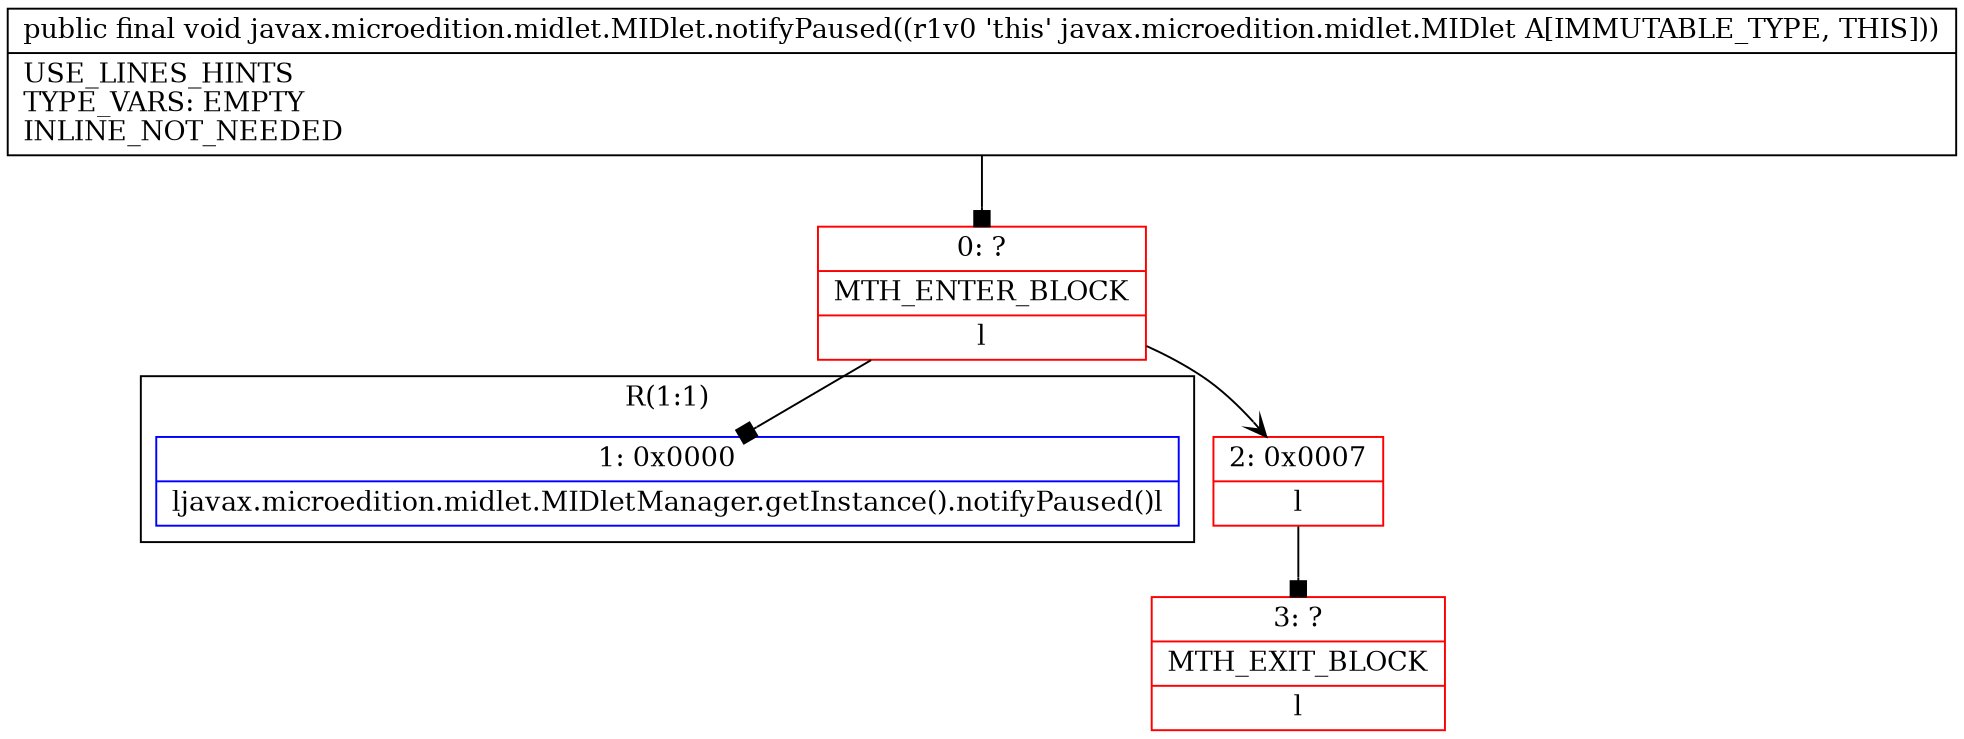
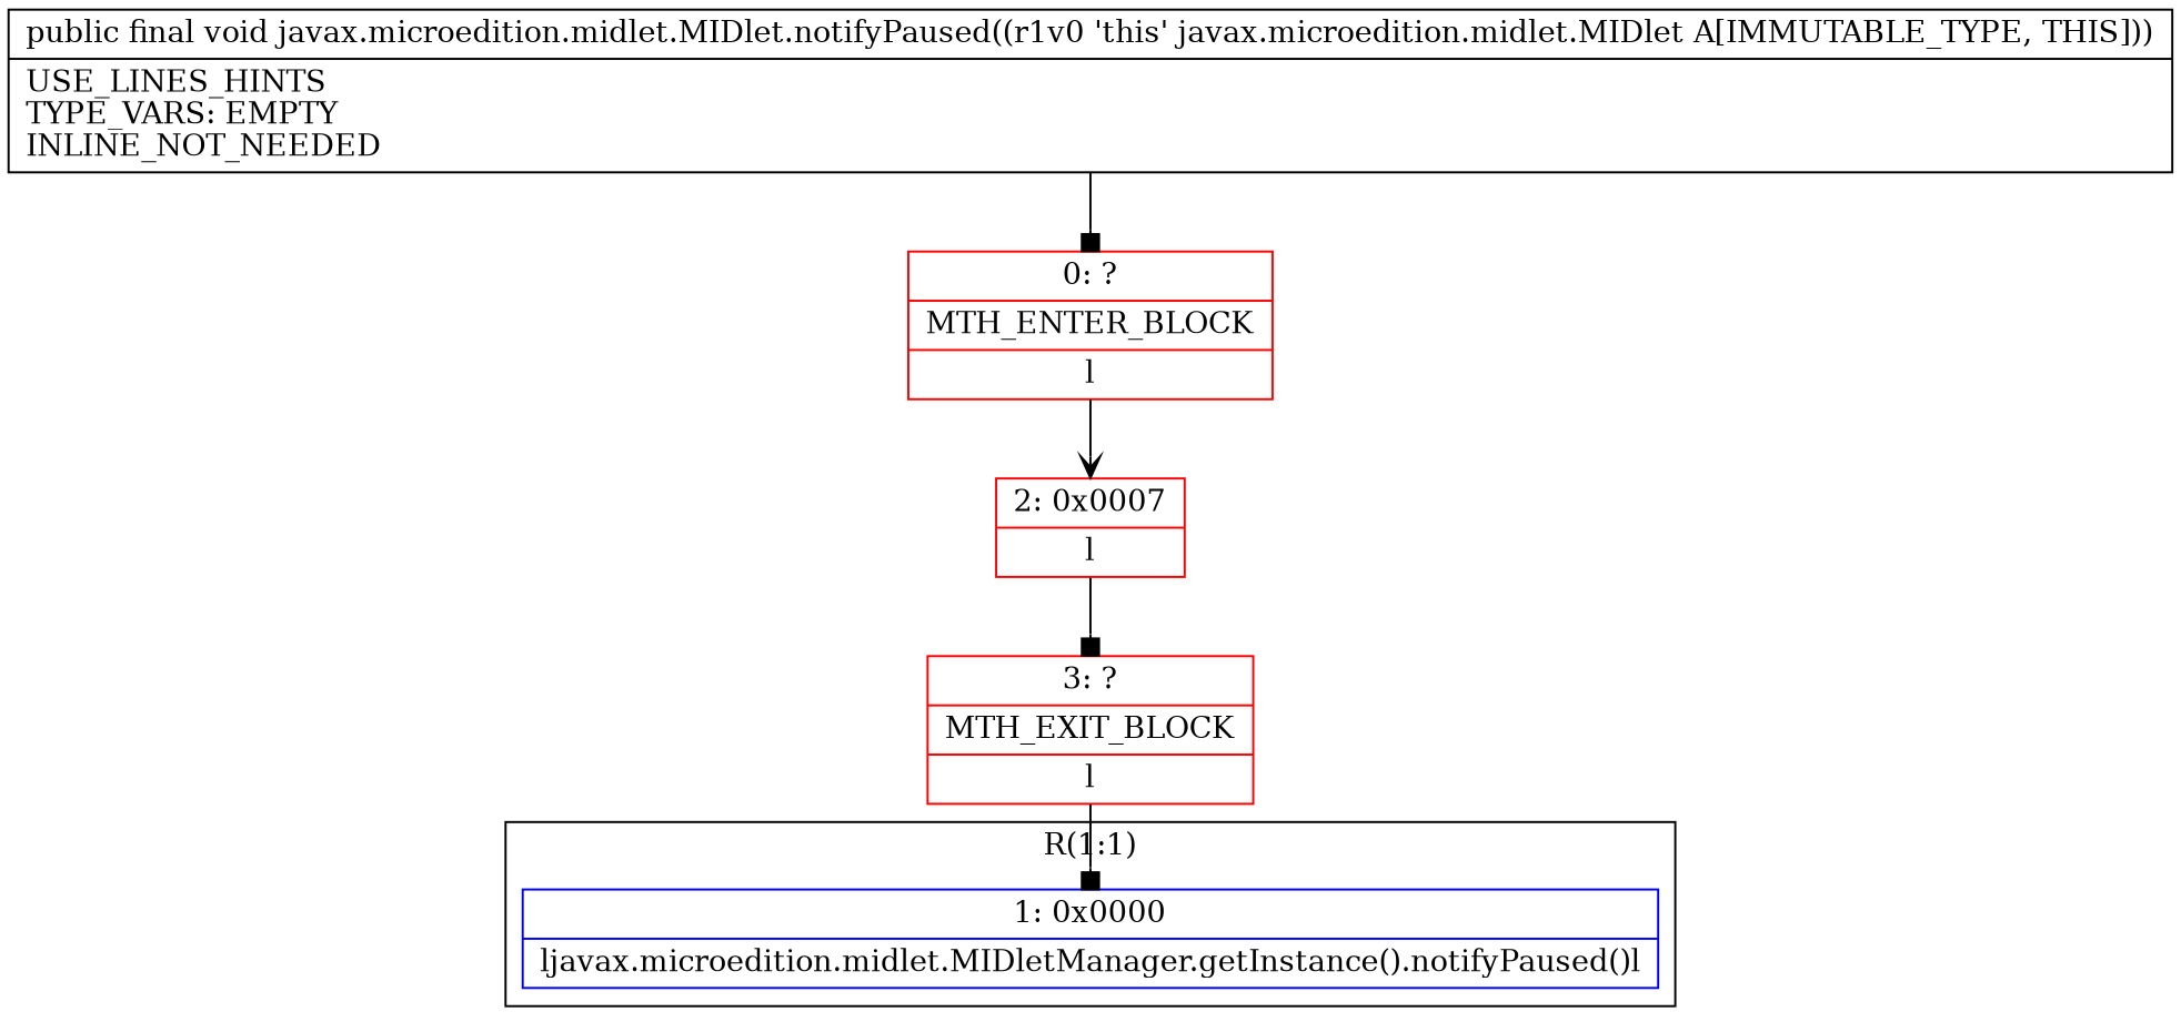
  digraph {
    node [color=red shape=record]
    edge [arrowhead=box]
    n1 [color=blue label="{1\:\ 0x0000|ljavax.microedition.midlet.MIDletManager.getInstance().notifyPaused()l}"]
    n2 [label="{2\:\ 0x0007|l}"]
    n3 [label="{3\:\ ?|MTH_EXIT_BLOCK\l|l}"]
    n4 [label="{0\:\ ?|MTH_ENTER_BLOCK\l|l}"]
    n5 [label="{public final void javax.microedition.midlet.MIDlet.notifyPaused((r1v0 'this' javax.microedition.midlet.MIDlet A[IMMUTABLE_TYPE, THIS]))  | USE_LINES_HINTS\lTYPE_VARS: EMPTY\lINLINE_NOT_NEEDED\l}" color=""]
    subgraph cluster_1 {
      label="R(1:1)"
      n1
    }
    n2 -> n3
-   n4 -> n1
+   n3 -> n1
    n4 -> n2 [arrowhead=vee]
    n5 -> n4
  }
